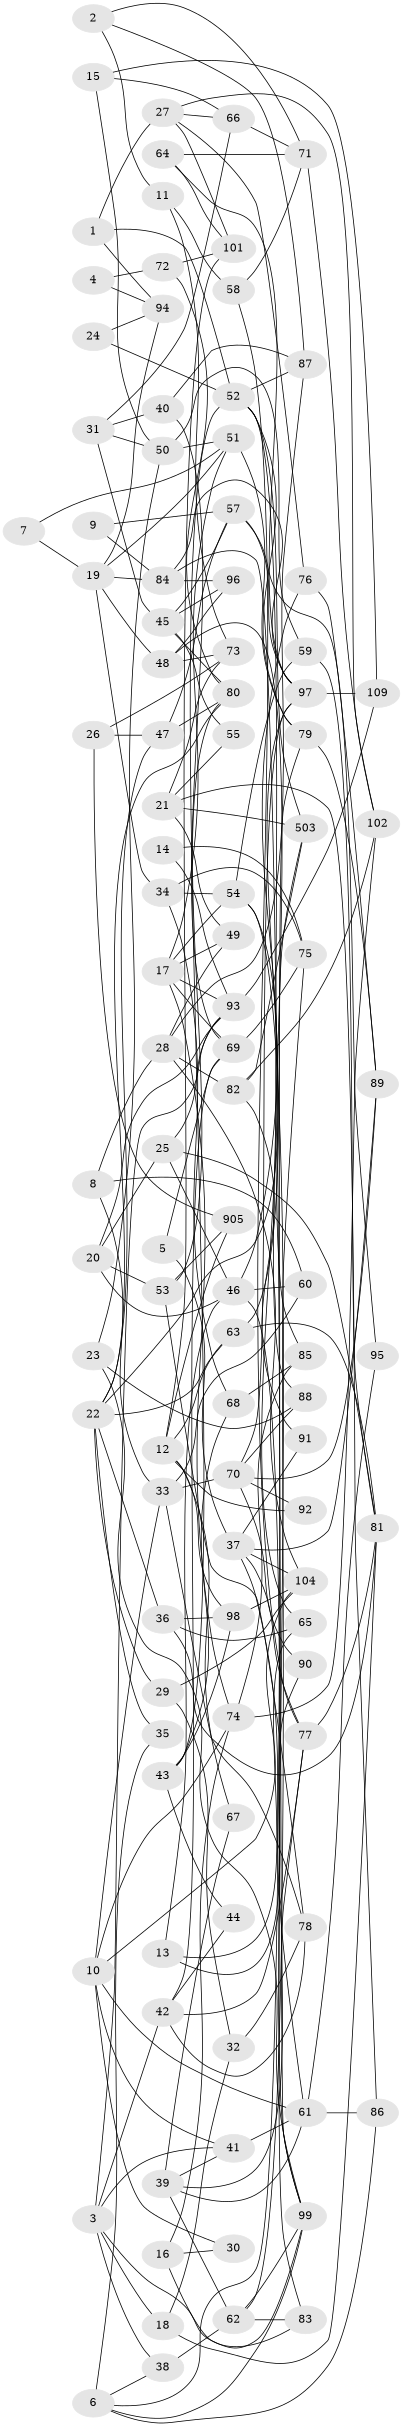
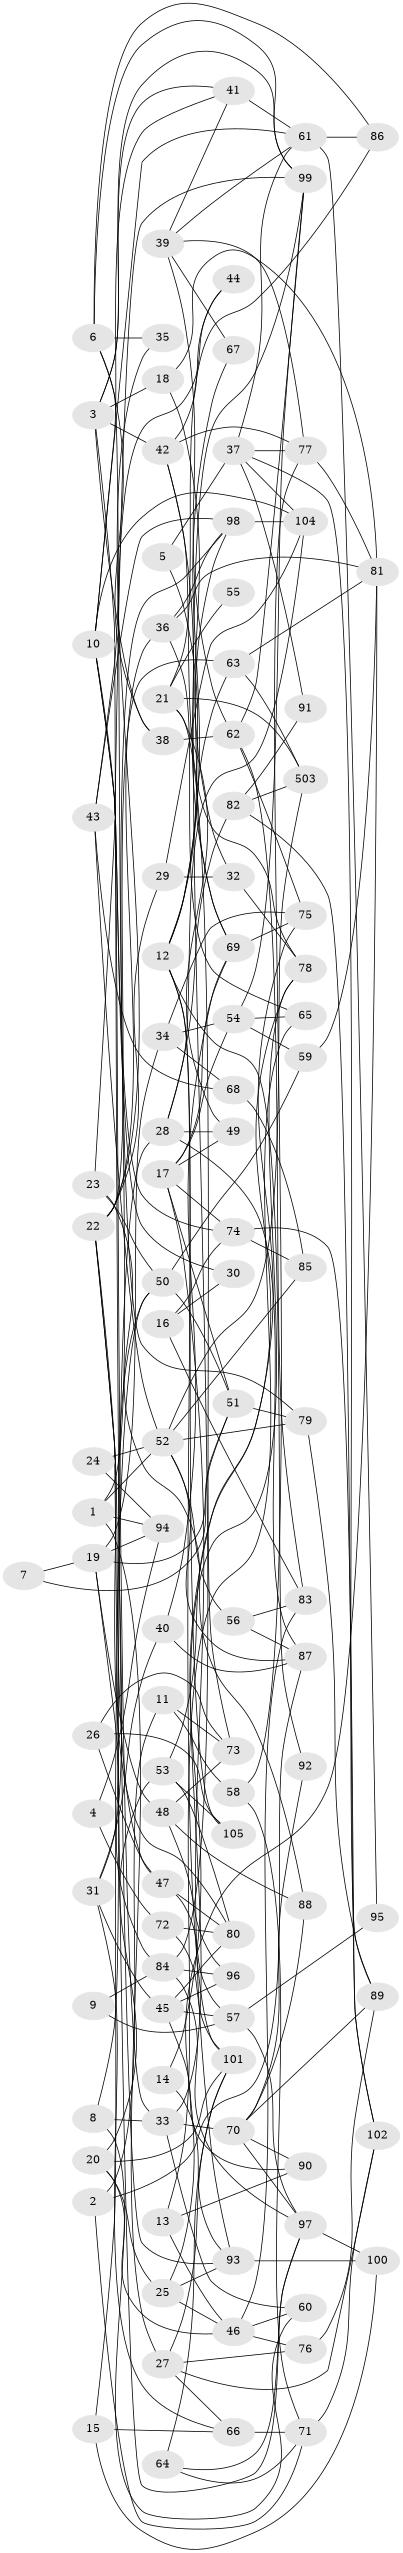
  graph {
    rankdir=LR
    node [color=gray90 style=filled]
    1
    27
    52
    94
    98
    101
    66
    76
    102
    87
    79
    n12 [label=503]
+   56
    85
    104
    2
    11
    71
    58
    73
    3
    18
    38
    41
    42
    93
    99
    32
    81
    62
    61
    69
    78
    77
    44
-   100 [label=109]
+   100
    4
    72
    80
    5
    37
    89
    91
    75
    6
    35
    86
    7
    19
    51
    84
    34
    48
    8
    28
    33
    60
    49
    82
    70
    9
    57
    97
    95
    96
    10
    30
    74
    12
    63
    67
    92
-   105 [label=905]
+   105
    13
    46
    65
    90
    83
    14
    15
    50
    59
    16
    17
    54
    68
    88
    20
    25
    53
    21
    55
    22
    29
    36
    47
    23
    24
    26
    31
    40
    45
    39
    43
    64
    1 -- 27
    1 -- 52
    1 -- 94
+   1 -- 98
    27 -- 101
    27 -- 66
    27 -- 76
    27 -- 102
    52 -- 87
    52 -- 79
    52 -- n12
+   52 -- 56
    52 -- 85
    98 -- 104
    66 -- 71
    76 -- 89
    79 -- 89
+   56 -- 87
+   56 -- 83
    2 -- 87
    2 -- 11
    2 -- 71
    11 -- 58
    11 -- 73
    71 -- 102
    58 -- 71
    58 -- 77
    3 -- 18
    3 -- 38
    3 -- 41
    3 -- 42
    3 -- 93
    3 -- 99
    18 -- 32
    18 -- 81
    38 -- 62
    41 -- 61
    42 -- 69
    42 -- 78
    42 -- 77
    42 -- 44
    93 -- 100
    32 -- 78
    62 -- 99
    62 -- 75
    62 -- 83
    61 -- 86
    61 -- 95
    69 -- 75
    77 -- 81
    4 -- 94
    4 -- 72
    72 -- 101
    72 -- 80
    5 -- 69
    5 -- 37
    37 -- 104
    37 -- 61
    37 -- 77
    37 -- 89
    37 -- 91
    6 -- 79
    6 -- 38
    6 -- 99
    6 -- 35
    6 -- 86
    7 -- 19
    7 -- 51
    19 -- 94
    19 -- 51
    19 -- 84
    19 -- 34
    19 -- 48
    51 -- 79
    84 -- 99
    84 -- 97
    84 -- 96
    34 -- 75
    34 -- 54
    34 -- 68
    48 -- 73
    48 -- 96
    48 -- 88
    8 -- 28
    8 -- 33
    8 -- 60
    28 -- 87
    28 -- 104
    28 -- 49
    28 -- 82
    33 -- 78
    33 -- 60
    33 -- 70
    82 -- 102
    82 -- n12
    82 -- 91
    70 -- 89
    70 -- 97
    70 -- 92
    70 -- 90
    70 -- 88
    9 -- 84
    9 -- 57
    57 -- 97
    57 -- 95
    97 -- 100
    10 -- 104
    10 -- 41
    10 -- 61
    10 -- 33
    10 -- 30
    10 -- 74
    74 -- 102
    74 -- 85
    12 -- 98
    12 -- 101
    12 -- 63
    12 -- 67
    12 -- 92
    12 -- 105
    63 -- n12
    63 -- 81
    13 -- 46
    13 -- 65
    13 -- 90
    46 -- 76
    46 -- 60
    46 -- 83
    14 -- 93
    14 -- 75
    15 -- 66
    15 -- 100
    15 -- 50
    50 -- 51
    50 -- 59
    59 -- 81
    16 -- 30
    16 -- 74
    16 -- 83
    17 -- 93
    17 -- 69
    17 -- 51
    17 -- 49
    17 -- 74
    17 -- 54
    54 -- 99
    54 -- 65
    54 -- 59
    68 -- 85
-   20 -- 93
+   20 -- 101
    20 -- 46
    20 -- 25
    20 -- 53
    25 -- 93
    25 -- 81
    25 -- 46
    53 -- 78
    53 -- 80
    53 -- 105
    21 -- n12
    21 -- 73
    21 -- 86
    21 -- 49
    21 -- 55
    22 -- 80
    22 -- 35
    22 -- 97
    22 -- 63
    22 -- 29
    22 -- 36
    22 -- 47
    29 -- 104
    29 -- 32
    36 -- 98
    36 -- 81
    36 -- 65
    47 -- 80
    47 -- 57
    23 -- 99
    23 -- 50
    23 -- 88
    24 -- 52
    24 -- 94
    26 -- 73
    26 -- 105
    26 -- 47
    31 -- 66
    31 -- 50
    31 -- 40
    31 -- 45
    40 -- 87
    40 -- 69
    45 -- 80
    45 -- 57
    45 -- 96
-   45 -- 55
+   45 -- 90
    39 -- 41
    39 -- 62
    39 -- 61
    39 -- 77
    39 -- 67
    43 -- 52
    43 -- 98
    43 -- 44
    43 -- 68
    64 -- 101
    64 -- 71
    64 -- 97
  }
